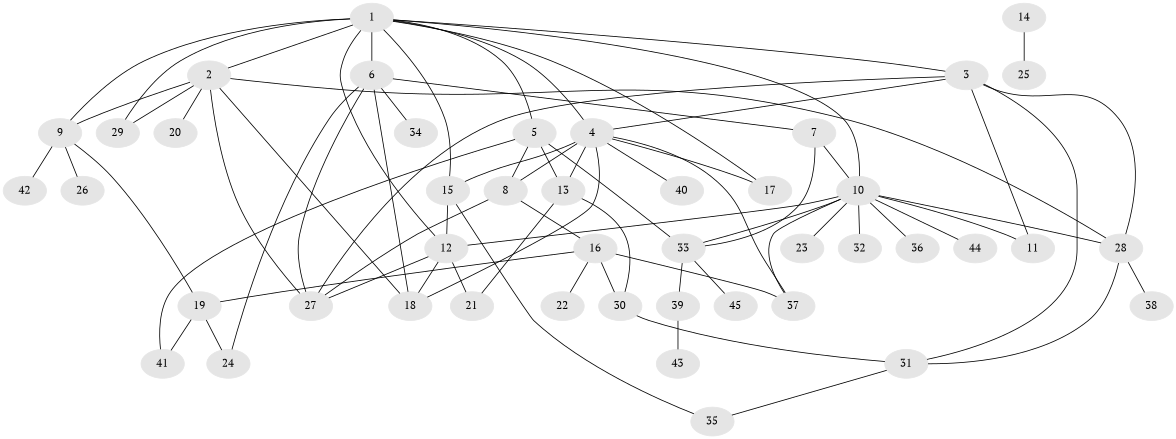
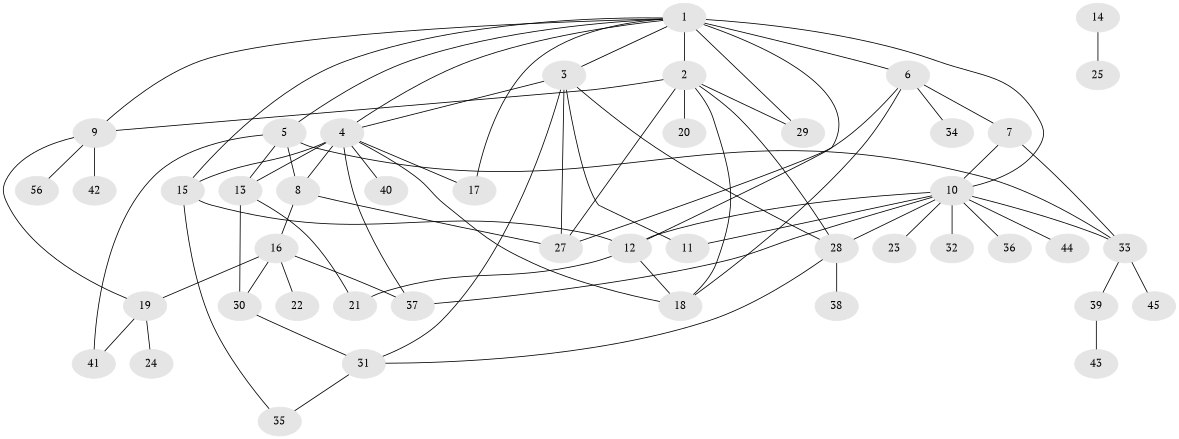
  graph {
    fontname="PT Serif"
    node [color=gray90 fontname="PT Serif" style=filled]
    edge [fontname="PT Serif" weight=1.0]
    1
    2
    3
    4
    5
    6
    9
    10
    12
    15
    17
    29
    28
    18
    20
    27
    11
    31
    8
    13
    37
    40
    33
    41
    7
    24
    34
    19
-   26
+   26 [label=56]
    42
    23
    32
    36
    44
    21
    35
    38
    16
    30
    14
    25
    39
    45
    22
    43
    1 -- 2 [weight=2.0]
    1 -- 3
    1 -- 4
    1 -- 5
    1 -- 6
    1 -- 9
    1 -- 10
    1 -- 12
    1 -- 15
    1 -- 17
    1 -- 29 [weight=2.0]
    2 -- 9
    2 -- 29
    2 -- 28
    2 -- 18
    2 -- 20 [weight=3.0]
    2 -- 27
    3 -- 4
    3 -- 28
    3 -- 27
    3 -- 11
    3 -- 31
    4 -- 15
    4 -- 17
    4 -- 18
    4 -- 8
    4 -- 13 [weight=4.0]
    4 -- 37
    4 -- 40
    5 -- 8
    5 -- 13
    5 -- 33
    5 -- 41
    6 -- 18
    6 -- 27
    6 -- 7
-   6 -- 24
    6 -- 34
    9 -- 19
    9 -- 26
    9 -- 42
    10 -- 12
    10 -- 28
    10 -- 11
    10 -- 37
    10 -- 33
    10 -- 23
    10 -- 32
    10 -- 36
    10 -- 44
    12 -- 18
-   12 -- 27
    12 -- 21
    15 -- 12
    15 -- 35
    28 -- 31
    28 -- 38
    31 -- 35
    8 -- 27
    8 -- 16
    13 -- 21
    13 -- 30
    33 -- 39
    33 -- 45
    7 -- 10
    7 -- 33
    19 -- 41
    19 -- 24
    16 -- 37 [weight=3.0]
    16 -- 19
    16 -- 30 [weight=3.0]
    16 -- 22
    30 -- 31
    14 -- 25
    39 -- 43
  }
